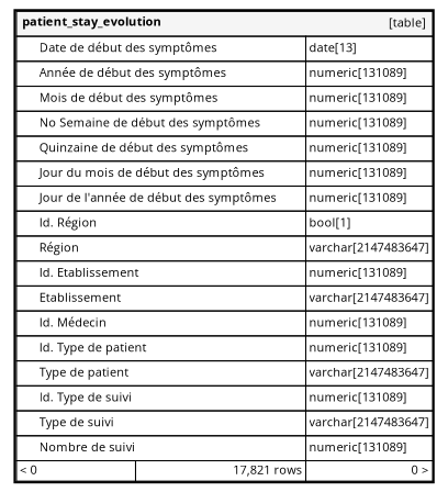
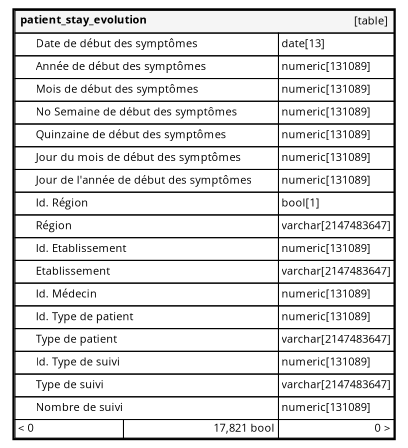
  digraph {
    bgcolor="#ffffff"
    fontname="Open Sans"
    fontsize=11
    nodesep=0.18
    rankdir=RL
    ranksep=0.46
    ration=compress
-   n1 [fontname="Open Sans" fontsize=11 label=<     <TABLE BORDER="2" CELLBORDER="1" CELLSPACING="0" BGCOLOR="#ffffff">       <TR><TD COLSPAN="4"  BGCOLOR="#f5f5f5"><TABLE BORDER="0" CELLSPACING="0"><TR><TD ALIGN="LEFT"><B>patient_stay_evolution</B></TD><TD ALIGN="RIGHT">[table]</TD></TR></TABLE></TD></TR>       <TR><TD PORT="Date de début des symptômes" COLSPAN="2" ALIGN="LEFT"><TABLE BORDER="0" CELLSPACING="0" ALIGN="LEFT"><TR ALIGN="LEFT"><TD ALIGN="LEFT" FIXEDSIZE="TRUE" WIDTH="15" HEIGHT="16"></TD><TD ALIGN="LEFT" FIXEDSIZE="TRUE" WIDTH="234" HEIGHT="16">Date de début des symptômes</TD></TR></TABLE></TD><TD PORT="Date de début des symptômes.type" ALIGN="LEFT">date[13]</TD></TR>       <TR><TD PORT="Année de début des symptômes" COLSPAN="2" ALIGN="LEFT"><TABLE BORDER="0" CELLSPACING="0" ALIGN="LEFT"><TR ALIGN="LEFT"><TD ALIGN="LEFT" FIXEDSIZE="TRUE" WIDTH="15" HEIGHT="16"></TD><TD ALIGN="LEFT" FIXEDSIZE="TRUE" WIDTH="234" HEIGHT="16">Année de début des symptômes</TD></TR></TABLE></TD><TD PORT="Année de début des symptômes.type" ALIGN="LEFT">numeric[131089]</TD></TR>       <TR><TD PORT="Mois de début des symptômes" COLSPAN="2" ALIGN="LEFT"><TABLE BORDER="0" CELLSPACING="0" ALIGN="LEFT"><TR ALIGN="LEFT"><TD ALIGN="LEFT" FIXEDSIZE="TRUE" WIDTH="15" HEIGHT="16"></TD><TD ALIGN="LEFT" FIXEDSIZE="TRUE" WIDTH="234" HEIGHT="16">Mois de début des symptômes</TD></TR></TABLE></TD><TD PORT="Mois de début des symptômes.type" ALIGN="LEFT">numeric[131089]</TD></TR>       <TR><TD PORT="No Semaine de début des symptômes" COLSPAN="2" ALIGN="LEFT"><TABLE BORDER="0" CELLSPACING="0" ALIGN="LEFT"><TR ALIGN="LEFT"><TD ALIGN="LEFT" FIXEDSIZE="TRUE" WIDTH="15" HEIGHT="16"></TD><TD ALIGN="LEFT" FIXEDSIZE="TRUE" WIDTH="234" HEIGHT="16">No Semaine de début des symptômes</TD></TR></TABLE></TD><TD PORT="No Semaine de début des symptômes.type" ALIGN="LEFT">numeric[131089]</TD></TR>       <TR><TD PORT="Quinzaine de début des symptômes" COLSPAN="2" ALIGN="LEFT"><TABLE BORDER="0" CELLSPACING="0" ALIGN="LEFT"><TR ALIGN="LEFT"><TD ALIGN="LEFT" FIXEDSIZE="TRUE" WIDTH="15" HEIGHT="16"></TD><TD ALIGN="LEFT" FIXEDSIZE="TRUE" WIDTH="234" HEIGHT="16">Quinzaine de début des symptômes</TD></TR></TABLE></TD><TD PORT="Quinzaine de début des symptômes.type" ALIGN="LEFT">numeric[131089]</TD></TR>       <TR><TD PORT="Jour du mois de début des symptômes" COLSPAN="2" ALIGN="LEFT"><TABLE BORDER="0" CELLSPACING="0" ALIGN="LEFT"><TR ALIGN="LEFT"><TD ALIGN="LEFT" FIXEDSIZE="TRUE" WIDTH="15" HEIGHT="16"></TD><TD ALIGN="LEFT" FIXEDSIZE="TRUE" WIDTH="234" HEIGHT="16">Jour du mois de début des symptômes</TD></TR></TABLE></TD><TD PORT="Jour du mois de début des symptômes.type" ALIGN="LEFT">numeric[131089]</TD></TR>       <TR><TD PORT="Jour de l&apos;année de début des symptômes" COLSPAN="2" ALIGN="LEFT"><TABLE BORDER="0" CELLSPACING="0" ALIGN="LEFT"><TR ALIGN="LEFT"><TD ALIGN="LEFT" FIXEDSIZE="TRUE" WIDTH="15" HEIGHT="16"></TD><TD ALIGN="LEFT" FIXEDSIZE="TRUE" WIDTH="234" HEIGHT="16">Jour de l&apos;année de début des symptômes</TD></TR></TABLE></TD><TD PORT="Jour de l&apos;année de début des symptômes.type" ALIGN="LEFT">numeric[131089]</TD></TR>       <TR><TD PORT="Id. Région" COLSPAN="2" ALIGN="LEFT"><TABLE BORDER="0" CELLSPACING="0" ALIGN="LEFT"><TR ALIGN="LEFT"><TD ALIGN="LEFT" FIXEDSIZE="TRUE" WIDTH="15" HEIGHT="16"></TD><TD ALIGN="LEFT" FIXEDSIZE="TRUE" WIDTH="234" HEIGHT="16">Id. Région</TD></TR></TABLE></TD><TD PORT="Id. Région.type" ALIGN="LEFT">bool[1]</TD></TR>       <TR><TD PORT="Région" COLSPAN="2" ALIGN="LEFT"><TABLE BORDER="0" CELLSPACING="0" ALIGN="LEFT"><TR ALIGN="LEFT"><TD ALIGN="LEFT" FIXEDSIZE="TRUE" WIDTH="15" HEIGHT="16"></TD><TD ALIGN="LEFT" FIXEDSIZE="TRUE" WIDTH="234" HEIGHT="16">Région</TD></TR></TABLE></TD><TD PORT="Région.type" ALIGN="LEFT">varchar[2147483647]</TD></TR>       <TR><TD PORT="Id. Etablissement" COLSPAN="2" ALIGN="LEFT"><TABLE BORDER="0" CELLSPACING="0" ALIGN="LEFT"><TR ALIGN="LEFT"><TD ALIGN="LEFT" FIXEDSIZE="TRUE" WIDTH="15" HEIGHT="16"></TD><TD ALIGN="LEFT" FIXEDSIZE="TRUE" WIDTH="234" HEIGHT="16">Id. Etablissement</TD></TR></TABLE></TD><TD PORT="Id. Etablissement.type" ALIGN="LEFT">numeric[131089]</TD></TR>       <TR><TD PORT="Etablissement" COLSPAN="2" ALIGN="LEFT"><TABLE BORDER="0" CELLSPACING="0" ALIGN="LEFT"><TR ALIGN="LEFT"><TD ALIGN="LEFT" FIXEDSIZE="TRUE" WIDTH="15" HEIGHT="16"></TD><TD ALIGN="LEFT" FIXEDSIZE="TRUE" WIDTH="234" HEIGHT="16">Etablissement</TD></TR></TABLE></TD><TD PORT="Etablissement.type" ALIGN="LEFT">varchar[2147483647]</TD></TR>       <TR><TD PORT="Id. Médecin" COLSPAN="2" ALIGN="LEFT"><TABLE BORDER="0" CELLSPACING="0" ALIGN="LEFT"><TR ALIGN="LEFT"><TD ALIGN="LEFT" FIXEDSIZE="TRUE" WIDTH="15" HEIGHT="16"></TD><TD ALIGN="LEFT" FIXEDSIZE="TRUE" WIDTH="234" HEIGHT="16">Id. Médecin</TD></TR></TABLE></TD><TD PORT="Id. Médecin.type" ALIGN="LEFT">numeric[131089]</TD></TR>       <TR><TD PORT="Id. Type de patient" COLSPAN="2" ALIGN="LEFT"><TABLE BORDER="0" CELLSPACING="0" ALIGN="LEFT"><TR ALIGN="LEFT"><TD ALIGN="LEFT" FIXEDSIZE="TRUE" WIDTH="15" HEIGHT="16"></TD><TD ALIGN="LEFT" FIXEDSIZE="TRUE" WIDTH="234" HEIGHT="16">Id. Type de patient</TD></TR></TABLE></TD><TD PORT="Id. Type de patient.type" ALIGN="LEFT">numeric[131089]</TD></TR>       <TR><TD PORT="Type de patient" COLSPAN="2" ALIGN="LEFT"><TABLE BORDER="0" CELLSPACING="0" ALIGN="LEFT"><TR ALIGN="LEFT"><TD ALIGN="LEFT" FIXEDSIZE="TRUE" WIDTH="15" HEIGHT="16"></TD><TD ALIGN="LEFT" FIXEDSIZE="TRUE" WIDTH="234" HEIGHT="16">Type de patient</TD></TR></TABLE></TD><TD PORT="Type de patient.type" ALIGN="LEFT">varchar[2147483647]</TD></TR>       <TR><TD PORT="Id. Type de suivi" COLSPAN="2" ALIGN="LEFT"><TABLE BORDER="0" CELLSPACING="0" ALIGN="LEFT"><TR ALIGN="LEFT"><TD ALIGN="LEFT" FIXEDSIZE="TRUE" WIDTH="15" HEIGHT="16"></TD><TD ALIGN="LEFT" FIXEDSIZE="TRUE" WIDTH="234" HEIGHT="16">Id. Type de suivi</TD></TR></TABLE></TD><TD PORT="Id. Type de suivi.type" ALIGN="LEFT">numeric[131089]</TD></TR>       <TR><TD PORT="Type de suivi" COLSPAN="2" ALIGN="LEFT"><TABLE BORDER="0" CELLSPACING="0" ALIGN="LEFT"><TR ALIGN="LEFT"><TD ALIGN="LEFT" FIXEDSIZE="TRUE" WIDTH="15" HEIGHT="16"></TD><TD ALIGN="LEFT" FIXEDSIZE="TRUE" WIDTH="234" HEIGHT="16">Type de suivi</TD></TR></TABLE></TD><TD PORT="Type de suivi.type" ALIGN="LEFT">varchar[2147483647]</TD></TR>       <TR><TD PORT="Nombre de suivi" COLSPAN="2" ALIGN="LEFT"><TABLE BORDER="0" CELLSPACING="0" ALIGN="LEFT"><TR ALIGN="LEFT"><TD ALIGN="LEFT" FIXEDSIZE="TRUE" WIDTH="15" HEIGHT="16"></TD><TD ALIGN="LEFT" FIXEDSIZE="TRUE" WIDTH="234" HEIGHT="16">Nombre de suivi</TD></TR></TABLE></TD><TD PORT="Nombre de suivi.type" ALIGN="LEFT">numeric[131089]</TD></TR>       <TR><TD ALIGN="LEFT" BGCOLOR="#ffffff">&lt; 0</TD><TD ALIGN="RIGHT" BGCOLOR="#ffffff">17,821 rows</TD><TD ALIGN="RIGHT" BGCOLOR="#ffffff">0 &gt;</TD></TR>     </TABLE>> shape=plaintext]
+   n1 [fontname="Open Sans" fontsize=11 label=<     <TABLE BORDER="2" CELLBORDER="1" CELLSPACING="0" BGCOLOR="#ffffff">       <TR><TD COLSPAN="4"  BGCOLOR="#f5f5f5"><TABLE BORDER="0" CELLSPACING="0"><TR><TD ALIGN="LEFT"><B>patient_stay_evolution</B></TD><TD ALIGN="RIGHT">[table]</TD></TR></TABLE></TD></TR>       <TR><TD PORT="Date de début des symptômes" COLSPAN="2" ALIGN="LEFT"><TABLE BORDER="0" CELLSPACING="0" ALIGN="LEFT"><TR ALIGN="LEFT"><TD ALIGN="LEFT" FIXEDSIZE="TRUE" WIDTH="15" HEIGHT="16"></TD><TD ALIGN="LEFT" FIXEDSIZE="TRUE" WIDTH="234" HEIGHT="16">Date de début des symptômes</TD></TR></TABLE></TD><TD PORT="Date de début des symptômes.type" ALIGN="LEFT">date[13]</TD></TR>       <TR><TD PORT="Année de début des symptômes" COLSPAN="2" ALIGN="LEFT"><TABLE BORDER="0" CELLSPACING="0" ALIGN="LEFT"><TR ALIGN="LEFT"><TD ALIGN="LEFT" FIXEDSIZE="TRUE" WIDTH="15" HEIGHT="16"></TD><TD ALIGN="LEFT" FIXEDSIZE="TRUE" WIDTH="234" HEIGHT="16">Année de début des symptômes</TD></TR></TABLE></TD><TD PORT="Année de début des symptômes.type" ALIGN="LEFT">numeric[131089]</TD></TR>       <TR><TD PORT="Mois de début des symptômes" COLSPAN="2" ALIGN="LEFT"><TABLE BORDER="0" CELLSPACING="0" ALIGN="LEFT"><TR ALIGN="LEFT"><TD ALIGN="LEFT" FIXEDSIZE="TRUE" WIDTH="15" HEIGHT="16"></TD><TD ALIGN="LEFT" FIXEDSIZE="TRUE" WIDTH="234" HEIGHT="16">Mois de début des symptômes</TD></TR></TABLE></TD><TD PORT="Mois de début des symptômes.type" ALIGN="LEFT">numeric[131089]</TD></TR>       <TR><TD PORT="No Semaine de début des symptômes" COLSPAN="2" ALIGN="LEFT"><TABLE BORDER="0" CELLSPACING="0" ALIGN="LEFT"><TR ALIGN="LEFT"><TD ALIGN="LEFT" FIXEDSIZE="TRUE" WIDTH="15" HEIGHT="16"></TD><TD ALIGN="LEFT" FIXEDSIZE="TRUE" WIDTH="234" HEIGHT="16">No Semaine de début des symptômes</TD></TR></TABLE></TD><TD PORT="No Semaine de début des symptômes.type" ALIGN="LEFT">numeric[131089]</TD></TR>       <TR><TD PORT="Quinzaine de début des symptômes" COLSPAN="2" ALIGN="LEFT"><TABLE BORDER="0" CELLSPACING="0" ALIGN="LEFT"><TR ALIGN="LEFT"><TD ALIGN="LEFT" FIXEDSIZE="TRUE" WIDTH="15" HEIGHT="16"></TD><TD ALIGN="LEFT" FIXEDSIZE="TRUE" WIDTH="234" HEIGHT="16">Quinzaine de début des symptômes</TD></TR></TABLE></TD><TD PORT="Quinzaine de début des symptômes.type" ALIGN="LEFT">numeric[131089]</TD></TR>       <TR><TD PORT="Jour du mois de début des symptômes" COLSPAN="2" ALIGN="LEFT"><TABLE BORDER="0" CELLSPACING="0" ALIGN="LEFT"><TR ALIGN="LEFT"><TD ALIGN="LEFT" FIXEDSIZE="TRUE" WIDTH="15" HEIGHT="16"></TD><TD ALIGN="LEFT" FIXEDSIZE="TRUE" WIDTH="234" HEIGHT="16">Jour du mois de début des symptômes</TD></TR></TABLE></TD><TD PORT="Jour du mois de début des symptômes.type" ALIGN="LEFT">numeric[131089]</TD></TR>       <TR><TD PORT="Jour de l&apos;année de début des symptômes" COLSPAN="2" ALIGN="LEFT"><TABLE BORDER="0" CELLSPACING="0" ALIGN="LEFT"><TR ALIGN="LEFT"><TD ALIGN="LEFT" FIXEDSIZE="TRUE" WIDTH="15" HEIGHT="16"></TD><TD ALIGN="LEFT" FIXEDSIZE="TRUE" WIDTH="234" HEIGHT="16">Jour de l&apos;année de début des symptômes</TD></TR></TABLE></TD><TD PORT="Jour de l&apos;année de début des symptômes.type" ALIGN="LEFT">numeric[131089]</TD></TR>       <TR><TD PORT="Id. Région" COLSPAN="2" ALIGN="LEFT"><TABLE BORDER="0" CELLSPACING="0" ALIGN="LEFT"><TR ALIGN="LEFT"><TD ALIGN="LEFT" FIXEDSIZE="TRUE" WIDTH="15" HEIGHT="16"></TD><TD ALIGN="LEFT" FIXEDSIZE="TRUE" WIDTH="234" HEIGHT="16">Id. Région</TD></TR></TABLE></TD><TD PORT="Id. Région.type" ALIGN="LEFT">bool[1]</TD></TR>       <TR><TD PORT="Région" COLSPAN="2" ALIGN="LEFT"><TABLE BORDER="0" CELLSPACING="0" ALIGN="LEFT"><TR ALIGN="LEFT"><TD ALIGN="LEFT" FIXEDSIZE="TRUE" WIDTH="15" HEIGHT="16"></TD><TD ALIGN="LEFT" FIXEDSIZE="TRUE" WIDTH="234" HEIGHT="16">Région</TD></TR></TABLE></TD><TD PORT="Région.type" ALIGN="LEFT">varchar[2147483647]</TD></TR>       <TR><TD PORT="Id. Etablissement" COLSPAN="2" ALIGN="LEFT"><TABLE BORDER="0" CELLSPACING="0" ALIGN="LEFT"><TR ALIGN="LEFT"><TD ALIGN="LEFT" FIXEDSIZE="TRUE" WIDTH="15" HEIGHT="16"></TD><TD ALIGN="LEFT" FIXEDSIZE="TRUE" WIDTH="234" HEIGHT="16">Id. Etablissement</TD></TR></TABLE></TD><TD PORT="Id. Etablissement.type" ALIGN="LEFT">numeric[131089]</TD></TR>       <TR><TD PORT="Etablissement" COLSPAN="2" ALIGN="LEFT"><TABLE BORDER="0" CELLSPACING="0" ALIGN="LEFT"><TR ALIGN="LEFT"><TD ALIGN="LEFT" FIXEDSIZE="TRUE" WIDTH="15" HEIGHT="16"></TD><TD ALIGN="LEFT" FIXEDSIZE="TRUE" WIDTH="234" HEIGHT="16">Etablissement</TD></TR></TABLE></TD><TD PORT="Etablissement.type" ALIGN="LEFT">varchar[2147483647]</TD></TR>       <TR><TD PORT="Id. Médecin" COLSPAN="2" ALIGN="LEFT"><TABLE BORDER="0" CELLSPACING="0" ALIGN="LEFT"><TR ALIGN="LEFT"><TD ALIGN="LEFT" FIXEDSIZE="TRUE" WIDTH="15" HEIGHT="16"></TD><TD ALIGN="LEFT" FIXEDSIZE="TRUE" WIDTH="234" HEIGHT="16">Id. Médecin</TD></TR></TABLE></TD><TD PORT="Id. Médecin.type" ALIGN="LEFT">numeric[131089]</TD></TR>       <TR><TD PORT="Id. Type de patient" COLSPAN="2" ALIGN="LEFT"><TABLE BORDER="0" CELLSPACING="0" ALIGN="LEFT"><TR ALIGN="LEFT"><TD ALIGN="LEFT" FIXEDSIZE="TRUE" WIDTH="15" HEIGHT="16"></TD><TD ALIGN="LEFT" FIXEDSIZE="TRUE" WIDTH="234" HEIGHT="16">Id. Type de patient</TD></TR></TABLE></TD><TD PORT="Id. Type de patient.type" ALIGN="LEFT">numeric[131089]</TD></TR>       <TR><TD PORT="Type de patient" COLSPAN="2" ALIGN="LEFT"><TABLE BORDER="0" CELLSPACING="0" ALIGN="LEFT"><TR ALIGN="LEFT"><TD ALIGN="LEFT" FIXEDSIZE="TRUE" WIDTH="15" HEIGHT="16"></TD><TD ALIGN="LEFT" FIXEDSIZE="TRUE" WIDTH="234" HEIGHT="16">Type de patient</TD></TR></TABLE></TD><TD PORT="Type de patient.type" ALIGN="LEFT">varchar[2147483647]</TD></TR>       <TR><TD PORT="Id. Type de suivi" COLSPAN="2" ALIGN="LEFT"><TABLE BORDER="0" CELLSPACING="0" ALIGN="LEFT"><TR ALIGN="LEFT"><TD ALIGN="LEFT" FIXEDSIZE="TRUE" WIDTH="15" HEIGHT="16"></TD><TD ALIGN="LEFT" FIXEDSIZE="TRUE" WIDTH="234" HEIGHT="16">Id. Type de suivi</TD></TR></TABLE></TD><TD PORT="Id. Type de suivi.type" ALIGN="LEFT">numeric[131089]</TD></TR>       <TR><TD PORT="Type de suivi" COLSPAN="2" ALIGN="LEFT"><TABLE BORDER="0" CELLSPACING="0" ALIGN="LEFT"><TR ALIGN="LEFT"><TD ALIGN="LEFT" FIXEDSIZE="TRUE" WIDTH="15" HEIGHT="16"></TD><TD ALIGN="LEFT" FIXEDSIZE="TRUE" WIDTH="234" HEIGHT="16">Type de suivi</TD></TR></TABLE></TD><TD PORT="Type de suivi.type" ALIGN="LEFT">varchar[2147483647]</TD></TR>       <TR><TD PORT="Nombre de suivi" COLSPAN="2" ALIGN="LEFT"><TABLE BORDER="0" CELLSPACING="0" ALIGN="LEFT"><TR ALIGN="LEFT"><TD ALIGN="LEFT" FIXEDSIZE="TRUE" WIDTH="15" HEIGHT="16"></TD><TD ALIGN="LEFT" FIXEDSIZE="TRUE" WIDTH="234" HEIGHT="16">Nombre de suivi</TD></TR></TABLE></TD><TD PORT="Nombre de suivi.type" ALIGN="LEFT">numeric[131089]</TD></TR>       <TR><TD ALIGN="LEFT" BGCOLOR="#ffffff">&lt; 0</TD><TD ALIGN="RIGHT" BGCOLOR="#ffffff">17,821 bool</TD><TD ALIGN="RIGHT" BGCOLOR="#ffffff">0 &gt;</TD></TR>     </TABLE>> shape=plaintext]
  }
